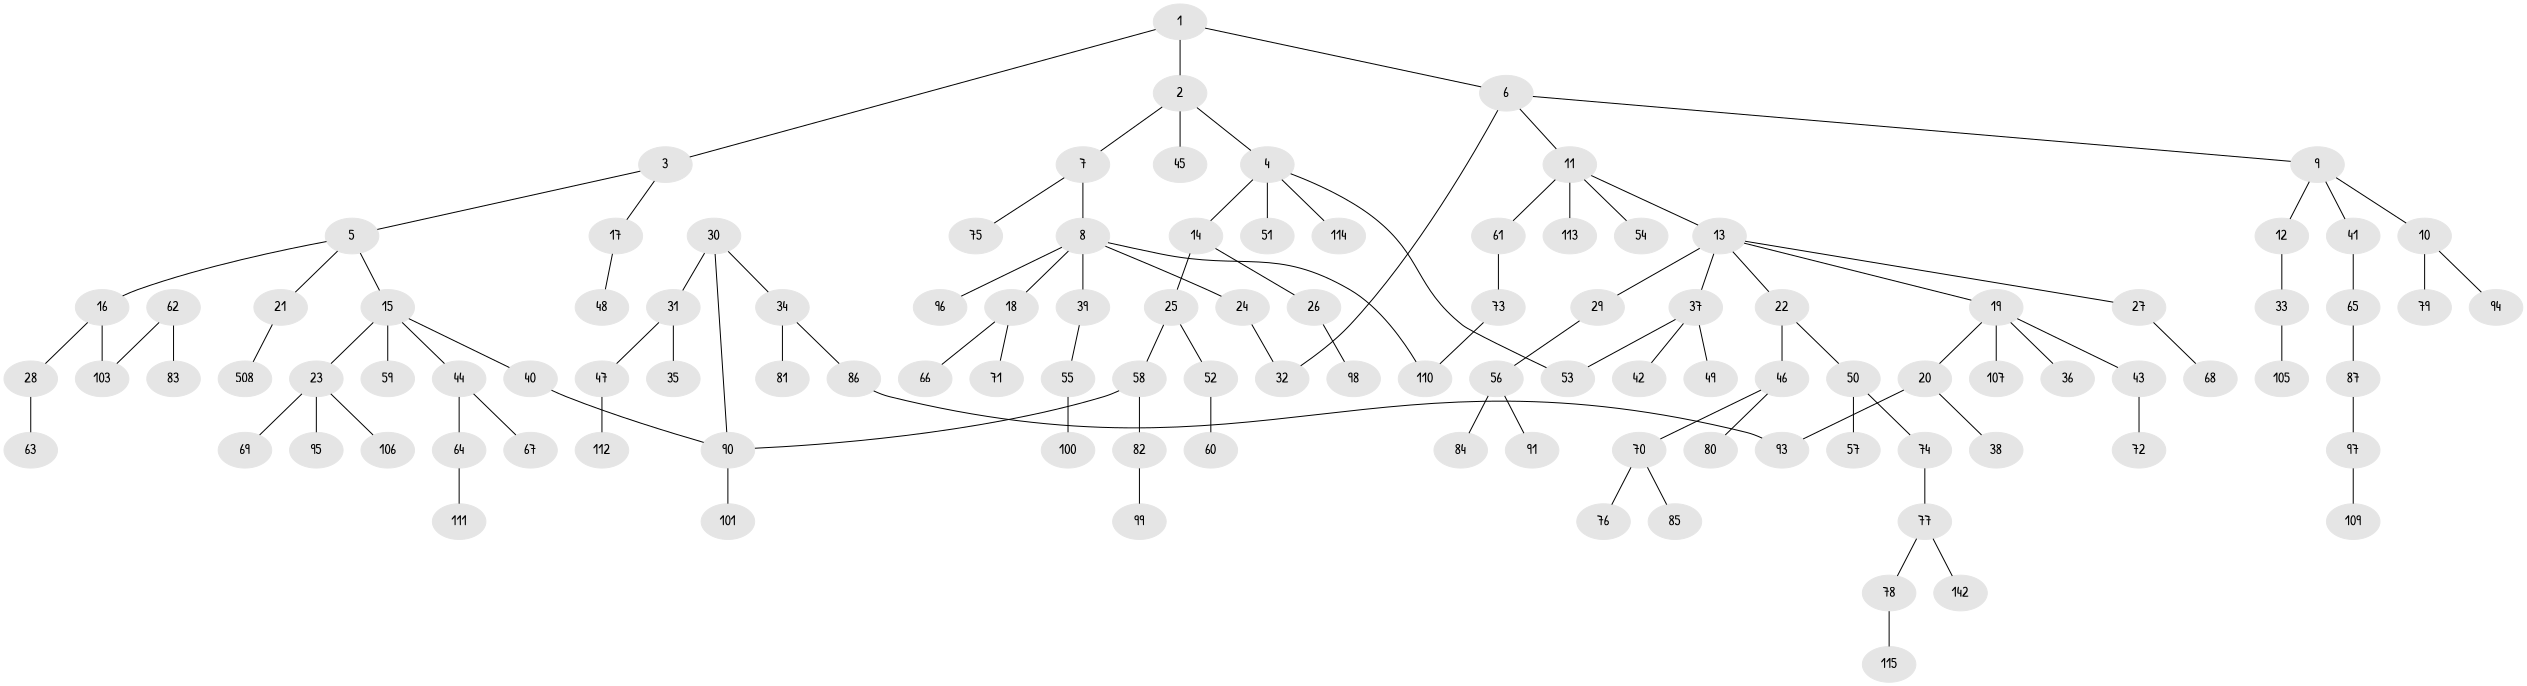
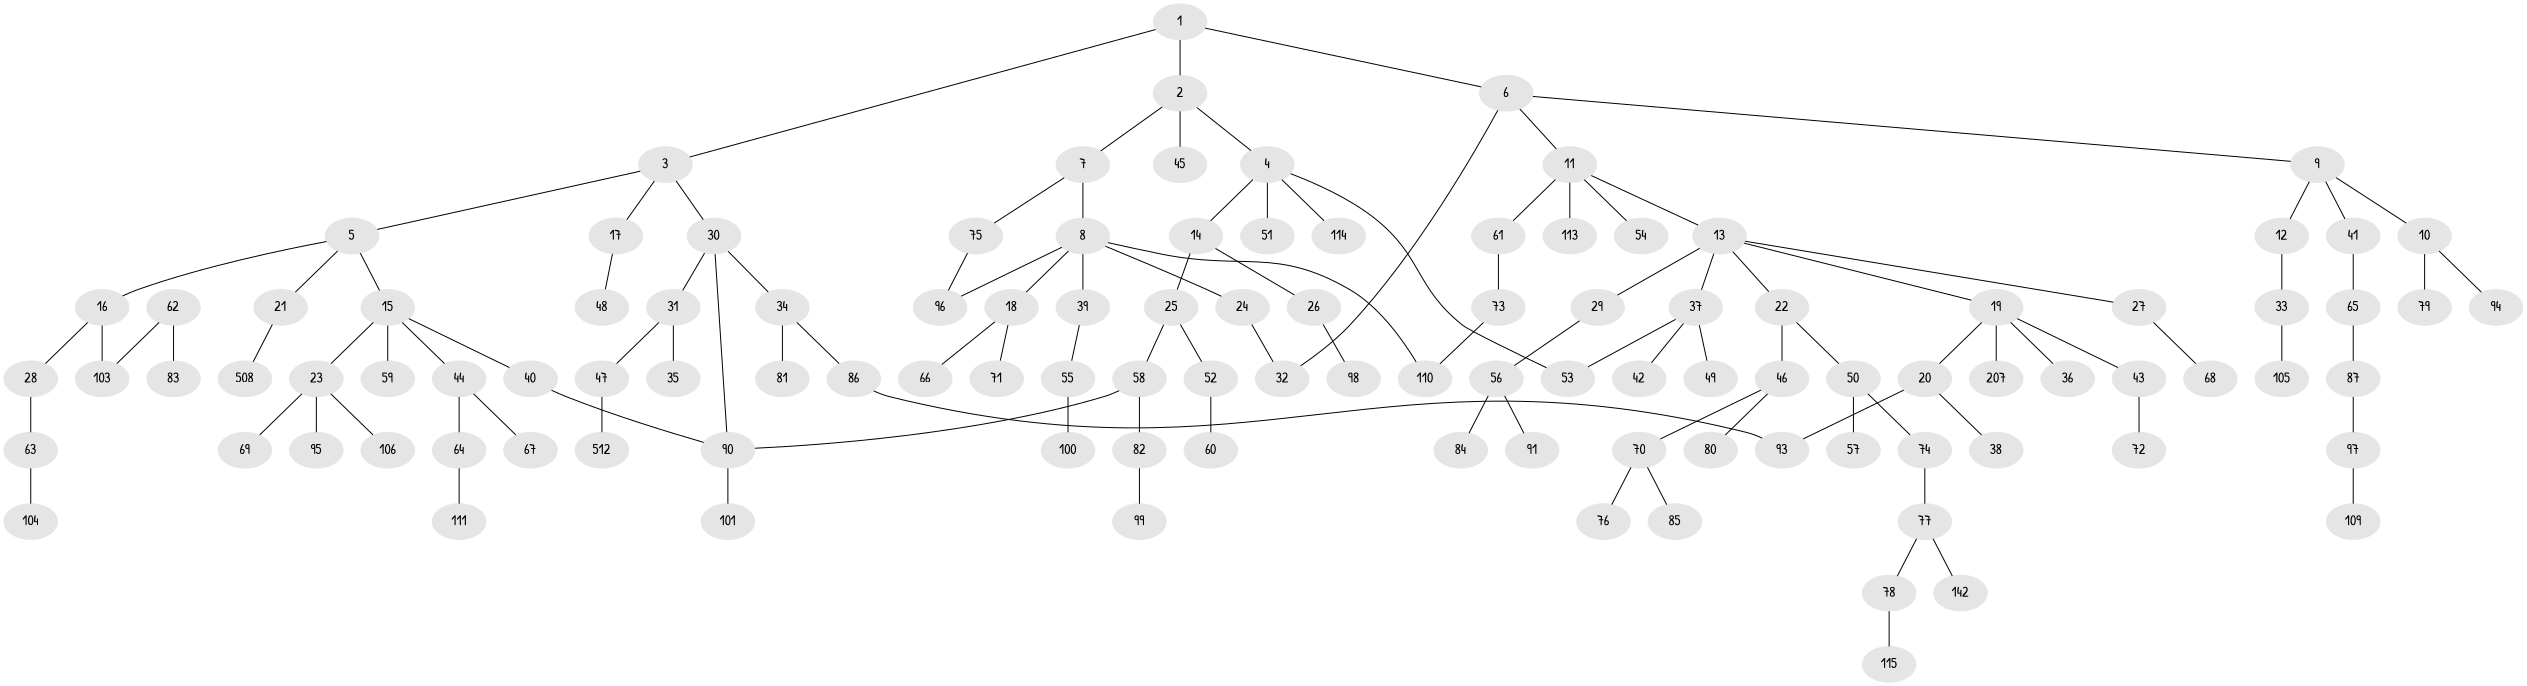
  graph {
    fontname="Patrick Hand"
    node [color=gray90 fontname="Patrick Hand" style=filled]
    edge [fontname="Patrick Hand"]
    1
    2
    3
    6
    4
    7
    45
    5
    17
    30
    9
    11
    32
    14
    51
    53
    114
    8
    75
    15
    16
    21
    48
    31
    34
    90
    25
    26
    23
    40
    44
    59
    28
    103
    n35 [label=508]
    10
    12
    41
    13
    54
    61
    113
    18
    24
    39
    96
    110
    66
    71
    55
    79
    94
    33
    65
    19
    22
    27
    29
    37
    73
    105
    20
    36
    43
-   107
+   107 [label=207]
    46
    50
    68
    56
    42
    49
    52
    58
    98
    69
    95
    106
    64
    67
    63
    38
    93
    72
    70
    80
    57
    74
    60
    82
+   104
    84
    91
    35
    47
    81
    86
    101
-   112
+   112 [label=512]
    62
    83
    100
    87
    111
    76
    85
    77
    99
    97
    78
    n110 [label=142]
    115
    109
    1 -- 2
    1 -- 3
    1 -- 6
    2 -- 4
    2 -- 7
    2 -- 45
    3 -- 5
    3 -- 17
+   3 -- 30
    6 -- 9
    6 -- 11
    6 -- 32
    4 -- 14
    4 -- 51
    4 -- 53
    4 -- 114
    7 -- 8
    7 -- 75
    5 -- 15
    5 -- 16
    5 -- 21
    17 -- 48
    30 -- 31
    30 -- 34
    30 -- 90
    9 -- 10
    9 -- 12
    9 -- 41
    11 -- 13
    11 -- 54
    11 -- 61
    11 -- 113
    14 -- 25
    14 -- 26
    8 -- 18
    8 -- 24
    8 -- 39
    8 -- 96
    8 -- 110
+   75 -- 96
    15 -- 23
    15 -- 40
    15 -- 44
    15 -- 59
    16 -- 28
    16 -- 103
    21 -- n35
    31 -- 35
    31 -- 47
    34 -- 81
    34 -- 86
    90 -- 101
    25 -- 52
    25 -- 58
    26 -- 98
    23 -- 69
    23 -- 95
    23 -- 106
    40 -- 90
    44 -- 64
    44 -- 67
    28 -- 63
    10 -- 79
    10 -- 94
    12 -- 33
    41 -- 65
    13 -- 19
    13 -- 22
    13 -- 27
    13 -- 29
    13 -- 37
    61 -- 73
    18 -- 66
    18 -- 71
    24 -- 32
    39 -- 55
    55 -- 100
    33 -- 105
    65 -- 87
    19 -- 20
    19 -- 36
    19 -- 43
    19 -- 107
    22 -- 46
    22 -- 50
    27 -- 68
    29 -- 56
    37 -- 53
    37 -- 42
    37 -- 49
    73 -- 110
    20 -- 38
    20 -- 93
    43 -- 72
    46 -- 70
    46 -- 80
    50 -- 57
    50 -- 74
    56 -- 84
    56 -- 91
    52 -- 60
    58 -- 90
    58 -- 82
    64 -- 111
+   63 -- 104
    70 -- 76
    70 -- 85
    74 -- 77
    82 -- 99
    47 -- 112
    86 -- 93
    62 -- 103
    62 -- 83
    87 -- 97
    77 -- 78
    77 -- n110
    97 -- 109
    78 -- 115
  }
